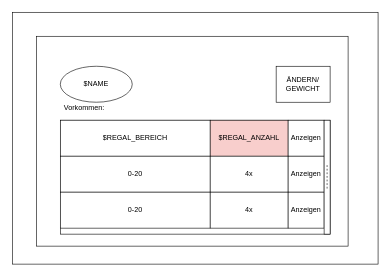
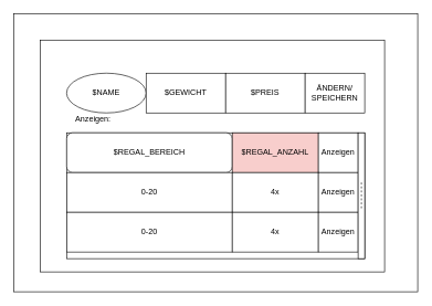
  <mxCell id="0" />
  <mxCell id="1" parent="0" />
  <mxCell id="2" value="" style="rounded=0;whiteSpace=wrap;html=1;" vertex="1" parent="1"><mxGeometry x="20" y="20" width="610" height="420" as="geometry" /></mxCell>
  <mxCell id="3" value="" style="rounded=0;whiteSpace=wrap;html=1;" vertex="1" parent="1"><mxGeometry x="60" y="60" width="520" height="350" as="geometry" /></mxCell>
  <mxCell id="4" value="$NAME" style="ellipse;whiteSpace=wrap;html=1;" vertex="1" parent="1"><mxGeometry x="100" y="110" width="120" height="60" as="geometry" /></mxCell>
- <mxCell id="7" value="ÄNDERN/&lt;br&gt;GEWICHT" style="rounded=0;whiteSpace=wrap;html=1;" vertex="1" parent="1"><mxGeometry x="460" y="110" width="90" height="60" as="geometry" /></mxCell>
- <mxCell id="8" value="Vorkommen:" style="text;html=1;strokeColor=none;fillColor=none;align=center;verticalAlign=middle;whiteSpace=wrap;rounded=0;" vertex="1" parent="1"><mxGeometry x="100" y="170" width="80" height="20" as="geometry" /></mxCell>
+ <mxCell id="5" value="$GEWICHT" style="rounded=0;whiteSpace=wrap;html=1;" vertex="1" parent="1"><mxGeometry x="220" y="110" width="120" height="60" as="geometry" /></mxCell>
+ <mxCell id="6" value="$PREIS" style="rounded=0;whiteSpace=wrap;html=1;" vertex="1" parent="1"><mxGeometry x="340" y="110" width="120" height="60" as="geometry" /></mxCell>
+ <mxCell id="7" value="ÄNDERN/&lt;br&gt;SPEICHERN" style="rounded=0;whiteSpace=wrap;html=1;" vertex="1" parent="1"><mxGeometry x="460" y="110" width="90" height="60" as="geometry" /></mxCell>
+ <mxCell id="8" value="Anzeigen:" style="text;html=1;strokeColor=none;fillColor=none;align=center;verticalAlign=middle;whiteSpace=wrap;rounded=0;" vertex="1" parent="1"><mxGeometry x="100" y="170" width="80" height="20" as="geometry" /></mxCell>
  <mxCell id="9" value="" style="rounded=0;whiteSpace=wrap;html=1;" vertex="1" parent="1"><mxGeometry x="100" y="200" width="450" height="190" as="geometry" /></mxCell>
- <mxCell id="10" value="$REGAL_BEREICH" style="rounded=0;whiteSpace=wrap;html=1;" vertex="1" parent="1"><mxGeometry x="100" y="200" width="250" height="60" as="geometry" /></mxCell>
+ <mxCell id="10" value="$REGAL_BEREICH" style="whiteSpace=wrap;html=1;rounded=1;" vertex="1" parent="1"><mxGeometry x="100" y="200" width="250" height="60" as="geometry" /></mxCell>
  <mxCell id="11" value="$REGAL_ANZAHL" style="rounded=0;whiteSpace=wrap;html=1;fillColor=#f8cecc;" vertex="1" parent="1"><mxGeometry x="350" y="200" width="130" height="60" as="geometry" /></mxCell>
  <mxCell id="12" value="Anzeigen" style="rounded=0;whiteSpace=wrap;html=1;" vertex="1" parent="1"><mxGeometry x="480" y="200" width="60" height="60" as="geometry" /></mxCell>
  <mxCell id="13" value="0-20" style="rounded=0;whiteSpace=wrap;html=1;" vertex="1" parent="1"><mxGeometry x="100" y="260" width="250" height="60" as="geometry" /></mxCell>
  <mxCell id="14" value="4x" style="rounded=0;whiteSpace=wrap;html=1;" vertex="1" parent="1"><mxGeometry x="350" y="260" width="130" height="60" as="geometry" /></mxCell>
  <mxCell id="15" value="Anzeigen" style="rounded=0;whiteSpace=wrap;html=1;" vertex="1" parent="1"><mxGeometry x="480" y="260" width="60" height="60" as="geometry" /></mxCell>
  <mxCell id="16" value="0-20" style="rounded=0;whiteSpace=wrap;html=1;" vertex="1" parent="1"><mxGeometry x="100" y="320" width="250" height="60" as="geometry" /></mxCell>
  <mxCell id="17" value="4x" style="rounded=0;whiteSpace=wrap;html=1;" vertex="1" parent="1"><mxGeometry x="350" y="320" width="130" height="60" as="geometry" /></mxCell>
  <mxCell id="18" value="Anzeigen" style="rounded=0;whiteSpace=wrap;html=1;" vertex="1" parent="1"><mxGeometry x="480" y="320" width="60" height="60" as="geometry" /></mxCell>
  <mxCell id="19" value="" style="rounded=0;whiteSpace=wrap;html=1;" vertex="1" parent="1"><mxGeometry x="540" y="200" width="10" height="190" as="geometry" /></mxCell>
  <mxCell id="20" value="" style="endArrow=none;dashed=1;html=1;entryX=1.1;entryY=-0.033;entryDx=0;entryDy=0;entryPerimeter=0;" edge="1" parent="1"><mxGeometry width="50" height="50" relative="1" as="geometry"><mxPoint x="545" y="314" as="sourcePoint" /><mxPoint x="545" y="272.02" as="targetPoint" /></mxGeometry></mxCell>
